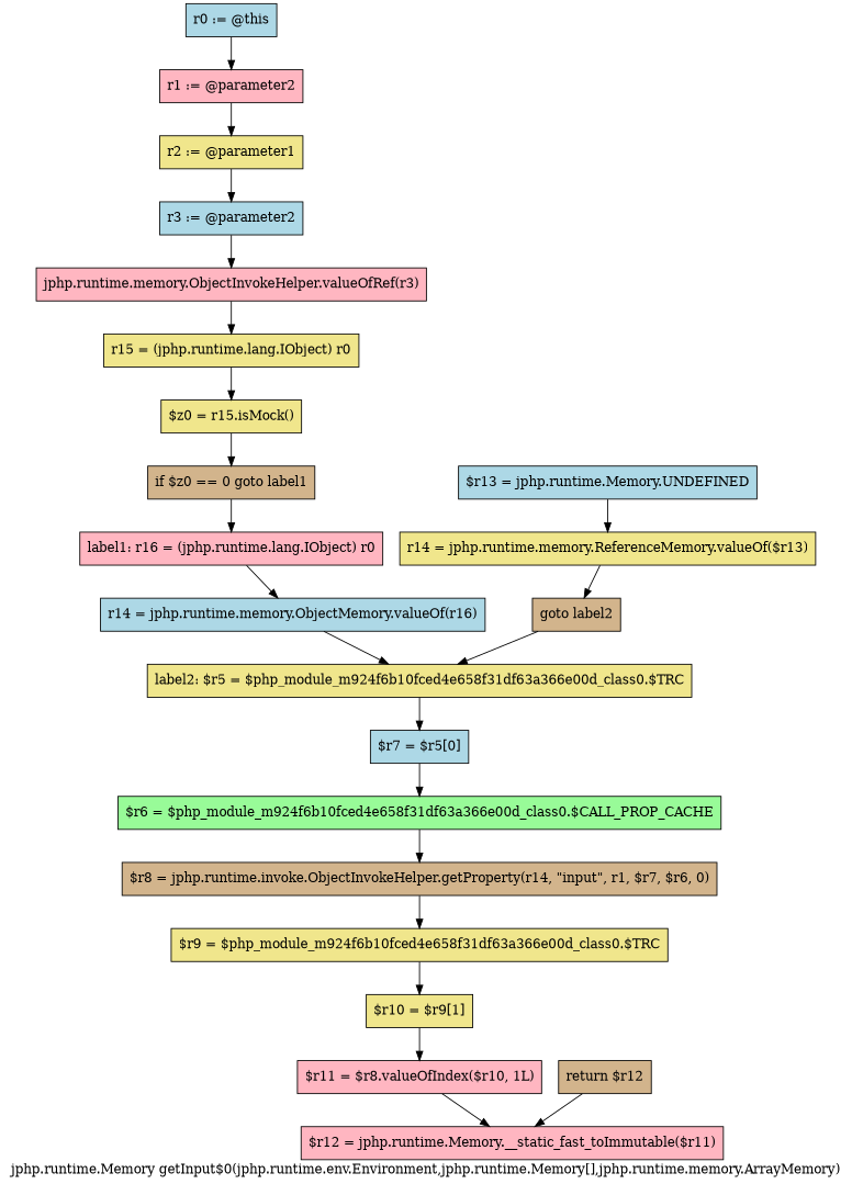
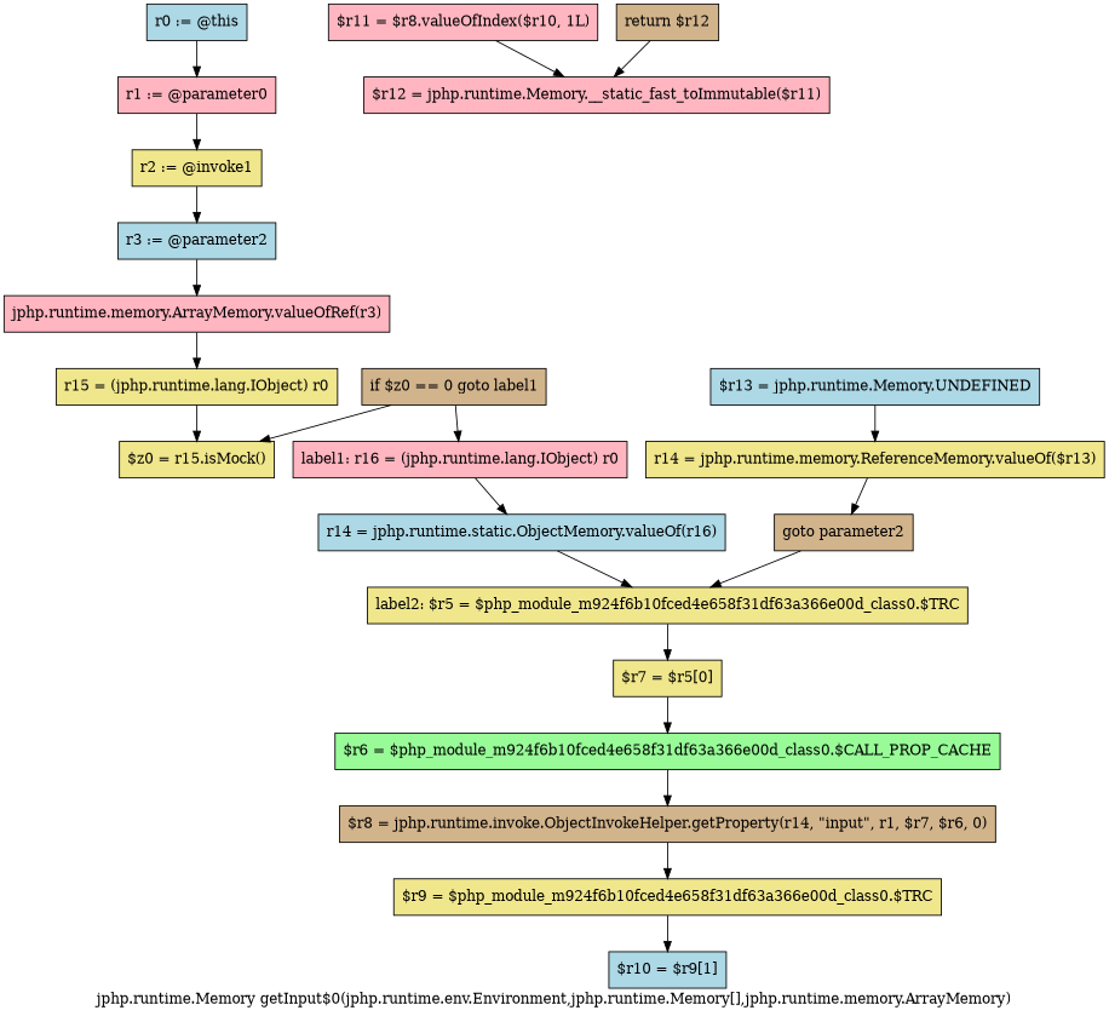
  digraph {
    label="jphp.runtime.Memory getInput$0(jphp.runtime.env.Environment,jphp.runtime.Memory[],jphp.runtime.memory.ArrayMemory)"
    node [fillcolor=khaki shape=box style=filled]
    n1 [fillcolor=lightblue label="r0 := @this"]
-   n2 [fillcolor=lightpink label="r1 := @parameter2"]
-   n3 [label="r2 := @parameter1"]
+   n2 [fillcolor=lightpink label="r1 := @parameter0"]
+   n3 [label="r2 := @invoke1"]
    n4 [fillcolor=lightblue label="r3 := @parameter2"]
-   n5 [fillcolor=lightpink label="jphp.runtime.memory.ObjectInvokeHelper.valueOfRef(r3)"]
+   n5 [fillcolor=lightpink label="jphp.runtime.memory.ArrayMemory.valueOfRef(r3)"]
    n6 [label="r15 = (jphp.runtime.lang.IObject) r0"]
    n7 [label="$z0 = r15.isMock()"]
    n8 [fillcolor=tan label="if $z0 == 0 goto label1"]
    n9 [fillcolor=lightpink label="label1: r16 = (jphp.runtime.lang.IObject) r0"]
    n10 [fillcolor=lightblue label="$r13 = jphp.runtime.Memory.UNDEFINED"]
    n11 [label="r14 = jphp.runtime.memory.ReferenceMemory.valueOf($r13)"]
-   n12 [fillcolor=lightblue label="r14 = jphp.runtime.memory.ObjectMemory.valueOf(r16)"]
-   n13 [fillcolor=tan label="goto label2"]
+   n12 [fillcolor=lightblue label="r14 = jphp.runtime.static.ObjectMemory.valueOf(r16)"]
+   n13 [fillcolor=tan label="goto parameter2"]
    n14 [label="label2: $r5 = $php_module_m924f6b10fced4e658f31df63a366e00d_class0.$TRC"]
-   n15 [fillcolor=lightblue label="$r7 = $r5[0]"]
+   n15 [label="$r7 = $r5[0]"]
    n16 [fillcolor=palegreen label="$r6 = $php_module_m924f6b10fced4e658f31df63a366e00d_class0.$CALL_PROP_CACHE"]
    n17 [fillcolor=tan label="$r8 = jphp.runtime.invoke.ObjectInvokeHelper.getProperty(r14, \"input\", r1, $r7, $r6, 0)"]
    n18 [label="$r9 = $php_module_m924f6b10fced4e658f31df63a366e00d_class0.$TRC"]
-   n19 [label="$r10 = $r9[1]"]
+   n19 [fillcolor=lightblue label="$r10 = $r9[1]"]
    n20 [fillcolor=lightpink label="$r11 = $r8.valueOfIndex($r10, 1L)"]
    n21 [fillcolor=lightpink label="$r12 = jphp.runtime.Memory.__static_fast_toImmutable($r11)"]
    n22 [fillcolor=tan label="return $r12"]
    n1 -> n2
    n2 -> n3
    n3 -> n4
    n4 -> n5
    n5 -> n6
    n6 -> n7
-   n7 -> n8
+   n8 -> n7
    n8 -> n9
    n9 -> n12
    n10 -> n11
    n11 -> n13
    n12 -> n14
    n13 -> n14
    n14 -> n15
    n15 -> n16
    n16 -> n17
    n17 -> n18
    n18 -> n19
-   n19 -> n20
    n20 -> n21
    n22 -> n21
  }
